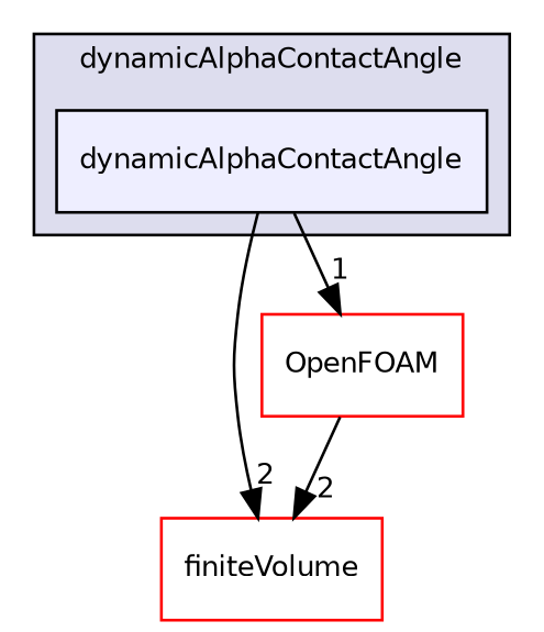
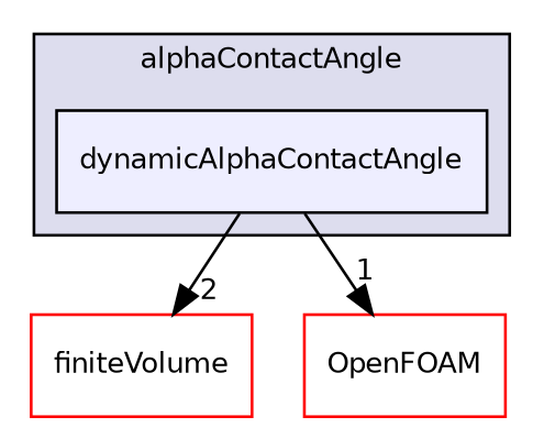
  digraph {
    compound=true
    node [fontname=Helvetica fontsize=10 shape=box color=red]
    edge [headlabel=2 labeldistance=1.5 labelfontname=Helvetica labelfontsize=10]
    n1 [fillcolor="#eeeeff" label=dynamicAlphaContactAngle pencolor=black style=filled color=""]
    n2 [label=finiteVolume]
    n3 [label=OpenFOAM]
    subgraph cluster_1 {
      bgcolor="#ddddee"
      fontname=Helvetica
      fontsize=10
-     label=dynamicAlphaContactAngle
+     label=alphaContactAngle
      pencolor=black
      n1
    }
    n1 -> n2
    n1 -> n3 [headlabel=1]
-   n3 -> n2
  }
